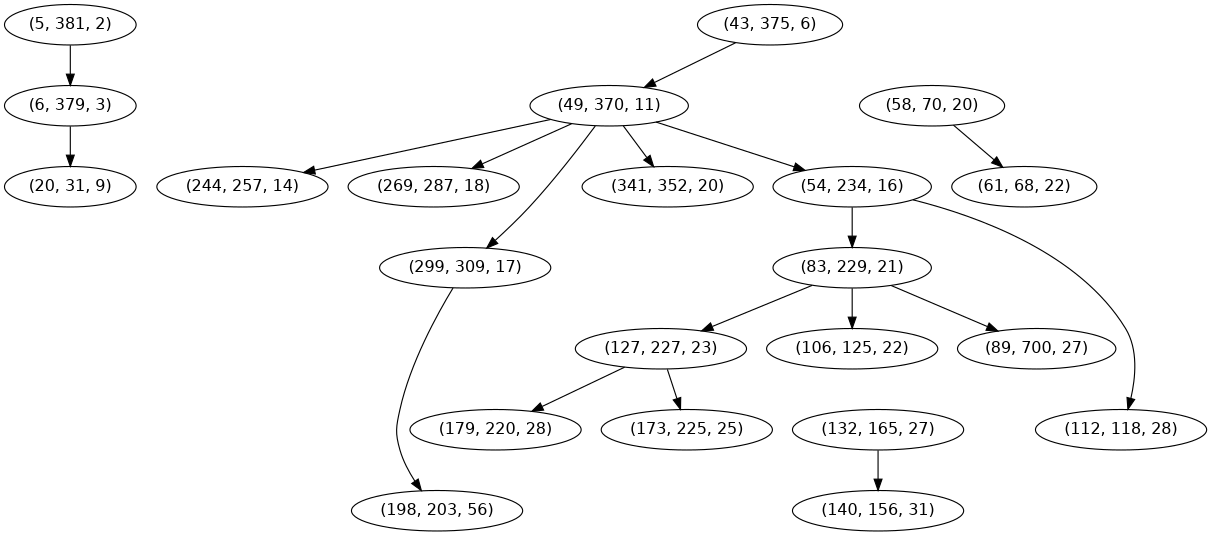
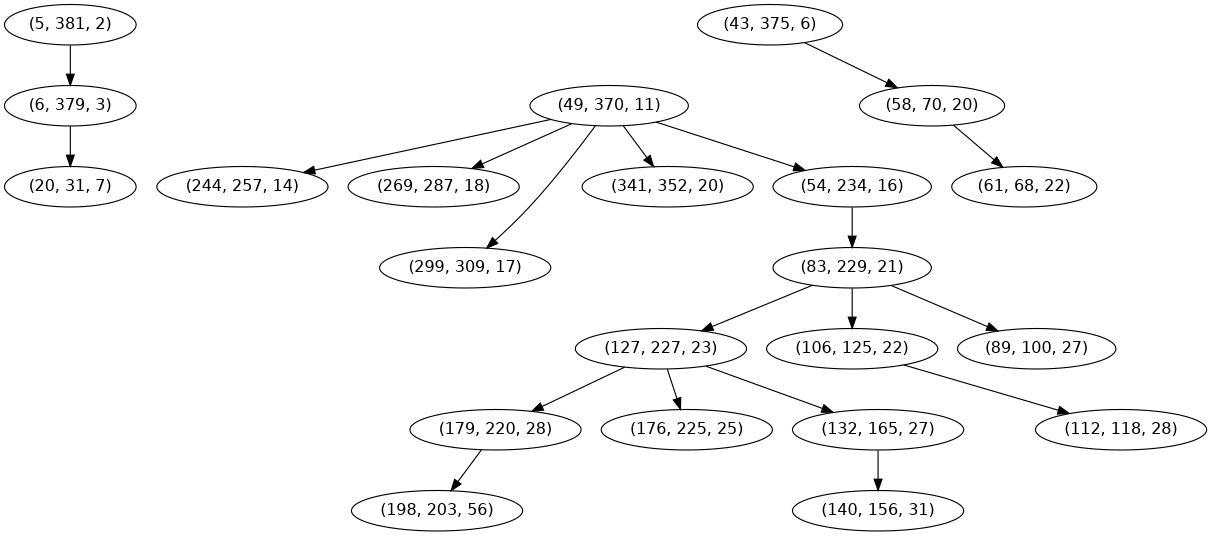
  digraph {
    fontname="DejaVu Sans"
    node [fontname="DejaVu Sans"]
    edge [fontname="DejaVu Sans"]
    "(5, 381, 2)"
    "(6, 379, 3)"
-   "(20, 31, 9)"
+   "(20, 31, 9)" [label="(20, 31, 7)"]
    "(43, 375, 6)"
    "(49, 370, 11)"
    "(54, 234, 16)"
    "(244, 257, 14)"
    "(269, 287, 18)"
    "(299, 309, 17)"
    "(341, 352, 20)"
    "(83, 229, 21)"
    "(58, 70, 20)"
    "(61, 68, 22)"
-   "(89, 100, 27)" [label="(89, 700, 27)"]
+   "(89, 100, 27)"
    "(106, 125, 22)"
    "(127, 227, 23)"
    "(112, 118, 28)"
    "(132, 165, 27)"
-   "(176, 225, 25)" [label="(173, 225, 25)"]
+   "(176, 225, 25)"
    "(179, 220, 28)"
    "(140, 156, 31)"
    n22 [label="(198, 203, 56)"]
    "(5, 381, 2)" -> "(6, 379, 3)"
    "(6, 379, 3)" -> "(20, 31, 9)"
-   "(43, 375, 6)" -> "(49, 370, 11)"
+   "(43, 375, 6)" -> "(58, 70, 20)"
    "(49, 370, 11)" -> "(54, 234, 16)"
    "(49, 370, 11)" -> "(244, 257, 14)"
    "(49, 370, 11)" -> "(269, 287, 18)"
    "(49, 370, 11)" -> "(299, 309, 17)"
    "(49, 370, 11)" -> "(341, 352, 20)"
    "(54, 234, 16)" -> "(83, 229, 21)"
    "(83, 229, 21)" -> "(89, 100, 27)"
    "(83, 229, 21)" -> "(106, 125, 22)"
    "(83, 229, 21)" -> "(127, 227, 23)"
    "(58, 70, 20)" -> "(61, 68, 22)"
-   "(54, 234, 16)" -> "(112, 118, 28)"
+   "(106, 125, 22)" -> "(112, 118, 28)"
+   "(127, 227, 23)" -> "(132, 165, 27)"
    "(127, 227, 23)" -> "(176, 225, 25)"
    "(127, 227, 23)" -> "(179, 220, 28)"
    "(132, 165, 27)" -> "(140, 156, 31)"
-   "(299, 309, 17)" -> n22
+   "(179, 220, 28)" -> n22
  }
